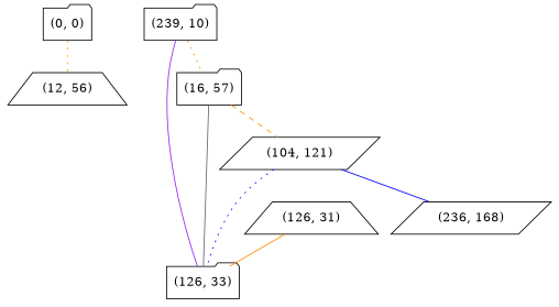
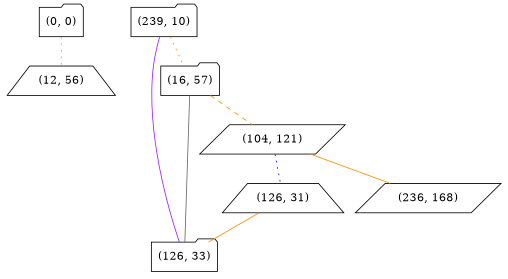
  graph {
    node [shape=folder]
    edge [color=darkorange style=solid weight=1]
    "(12, 56)" [shape=trapezium]
    "(0, 0)"
    n3 [label="(126, 33)"]
    "(239, 10)"
    "(16, 57)"
    n6 [label="(104, 121)" shape=parallelogram]
    "(126, 31)" [shape=trapezium]
    n8 [label="(236, 168)" shape=parallelogram]
    "(0, 0)" -- "(12, 56)" [style=dotted weight=4]
    "(239, 10)" -- n3 [color=purple]
    "(239, 10)" -- "(16, 57)" [style=dotted]
    "(16, 57)" -- n3 [color=gray40]
    "(16, 57)" -- n6 [style=dashed]
-   n6 -- n3 [color=blue style=dotted]
-   n6 -- n8 [color=blue]
+   n6 -- "(126, 31)" [color=blue style=dotted]
+   n6 -- n8
    "(126, 31)" -- n3
  }
